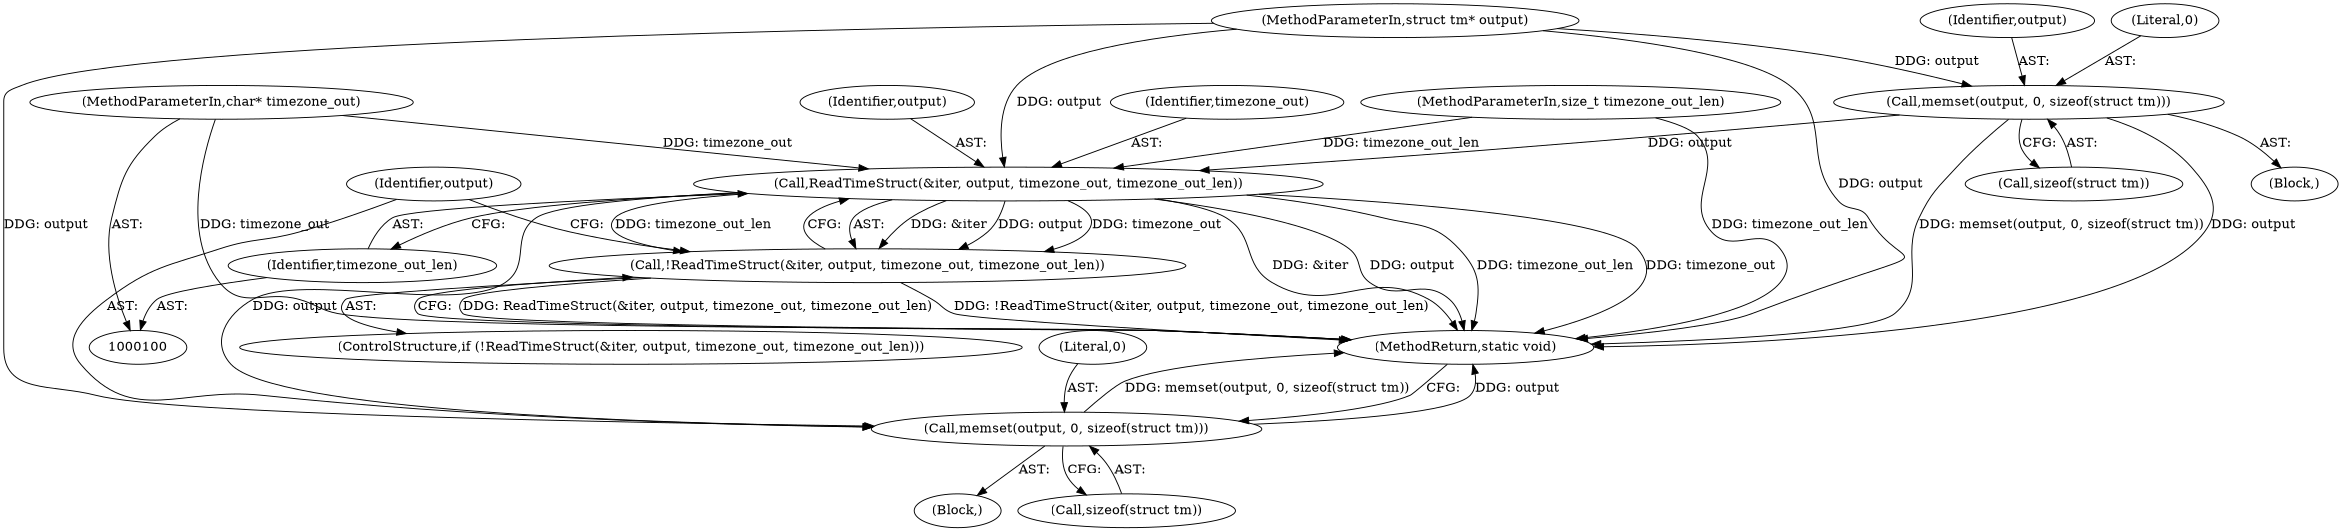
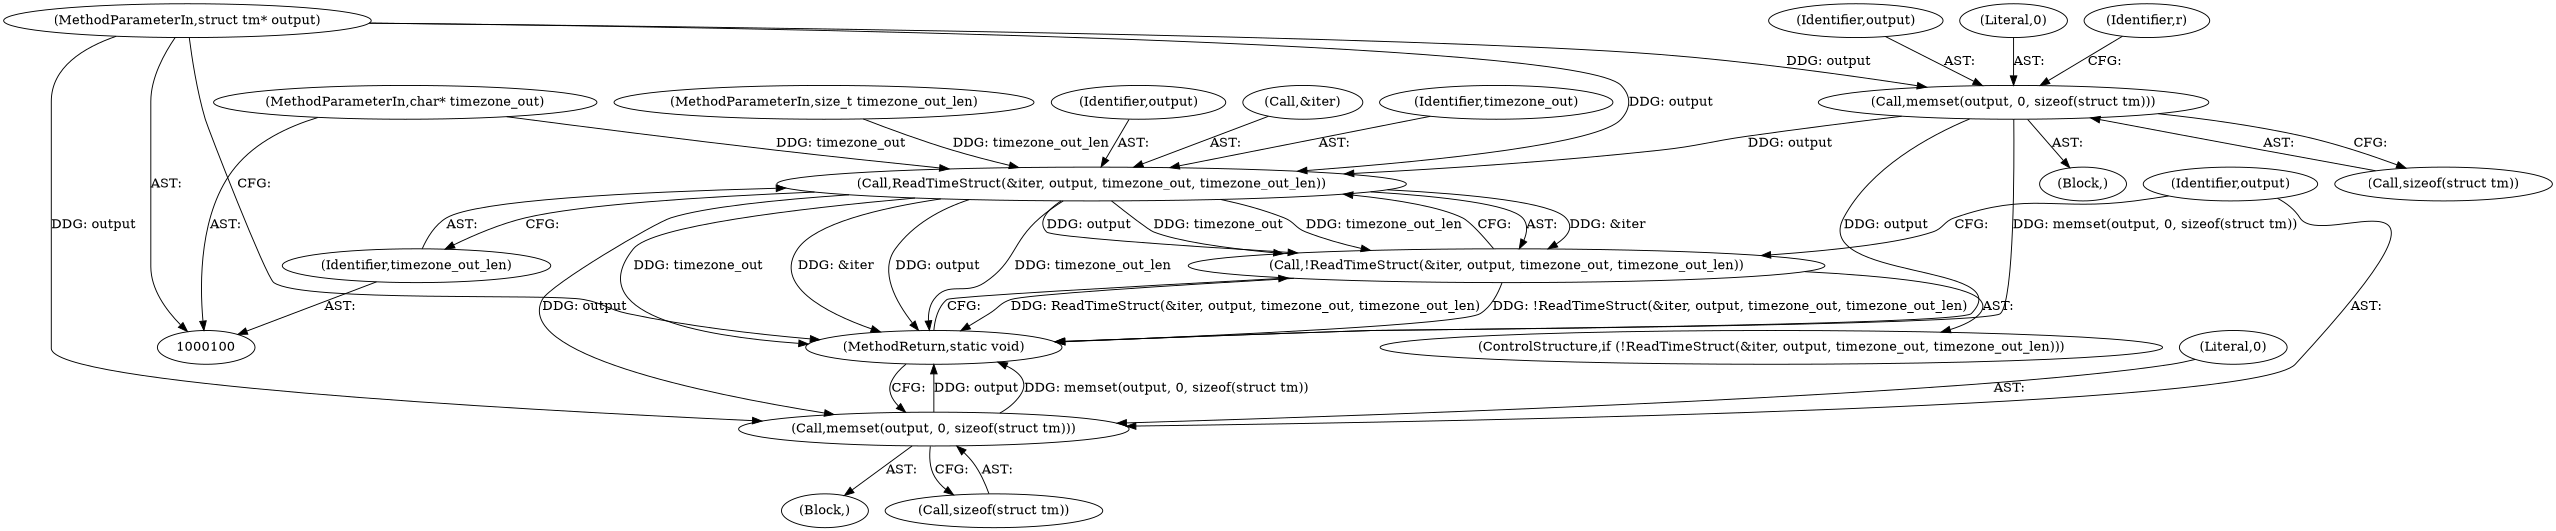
  digraph {
    n1 [label="(Call,ReadTimeStruct(&iter, output, timezone_out, timezone_out_len))"]
    n2 [label="(Call,!ReadTimeStruct(&iter, output, timezone_out, timezone_out_len))"]
    n3 [label="(Call,memset(output, 0, sizeof(struct tm)))"]
    n4 [label="(MethodReturn,static void)"]
    n5 [label="(Identifier,timezone_out_len)"]
    n6 [label="(ControlStructure,if (!ReadTimeStruct(&iter, output, timezone_out, timezone_out_len)))"]
    n7 [label="(Block,)"]
    n8 [label="(Call,sizeof(struct tm))"]
    1000100
    n10 [label="(Call,memset(output, 0, sizeof(struct tm)))"]
    n11 [label="(Block,)"]
    n12 [label="(Call,sizeof(struct tm))"]
    n13 [label="(MethodParameterIn,struct tm* output)"]
    n14 [label="(MethodParameterIn,char* timezone_out)"]
    n15 [label="(MethodParameterIn,size_t timezone_out_len)"]
    n16 [label="(Identifier,output)"]
    n17 [label="(Literal,0)"]
    n18 [label="(Literal,0)"]
+   n19 [label="(Identifier,r)"]
    n20 [label="(Identifier,output)"]
+   n21 [label="(Call,&iter)"]
    n22 [label="(Identifier,output)"]
    n23 [label="(Identifier,timezone_out)"]
    n1 -> n2 [label="AST: "]
    n1 -> n2 [label="DDG: &iter"]
    n1 -> n2 [label="DDG: output"]
    n1 -> n2 [label="DDG: timezone_out"]
    n1 -> n2 [label="DDG: timezone_out_len"]
    n1 -> n3 [label="DDG: output"]
    n1 -> n4 [label="DDG: timezone_out_len"]
    n1 -> n4 [label="DDG: timezone_out"]
    n1 -> n4 [label="DDG: &iter"]
    n1 -> n4 [label="DDG: output"]
    n1 -> n5 [label="CFG: "]
    n2 -> n1 [label="CFG: "]
    n2 -> n4 [label="DDG: ReadTimeStruct(&iter, output, timezone_out, timezone_out_len)"]
    n2 -> n4 [label="DDG: !ReadTimeStruct(&iter, output, timezone_out, timezone_out_len)"]
    n2 -> n6 [label="AST: "]
    n3 -> n4 [label="DDG: output"]
    n3 -> n4 [label="DDG: memset(output, 0, sizeof(struct tm))"]
    n3 -> n7 [label="AST: "]
    n3 -> n8 [label="CFG: "]
    n4 -> n2 [label="CFG: "]
    n4 -> n3 [label="CFG: "]
    n5 -> n1 [label="AST: "]
    n5 -> 1000100 [label="AST: "]
    n8 -> n3 [label="AST: "]
    n10 -> n1 [label="DDG: output"]
    n10 -> n4 [label="DDG: memset(output, 0, sizeof(struct tm))"]
    n10 -> n4 [label="DDG: output"]
    n10 -> n11 [label="AST: "]
    n10 -> n12 [label="CFG: "]
    n12 -> n10 [label="AST: "]
    n13 -> n1 [label="DDG: output"]
    n13 -> n3 [label="DDG: output"]
-   n13 -> n4 [label="DDG: output"]
+   n13 -> n4 [label="CFG: "]
+   n13 -> 1000100 [label="AST: "]
    n13 -> n10 [label="DDG: output"]
    n14 -> n1 [label="DDG: timezone_out"]
-   n14 -> n4 [label="DDG: timezone_out"]
    n14 -> 1000100 [label="AST: "]
    n15 -> n1 [label="DDG: timezone_out_len"]
-   n15 -> n4 [label="DDG: timezone_out_len"]
    n16 -> n10 [label="AST: "]
    n17 -> n10 [label="AST: "]
    n18 -> n3 [label="AST: "]
+   n19 -> n10 [label="CFG: "]
    n20 -> n1 [label="AST: "]
+   n21 -> n1 [label="AST: "]
    n22 -> n2 [label="CFG: "]
    n22 -> n3 [label="AST: "]
    n23 -> n1 [label="AST: "]
  }
